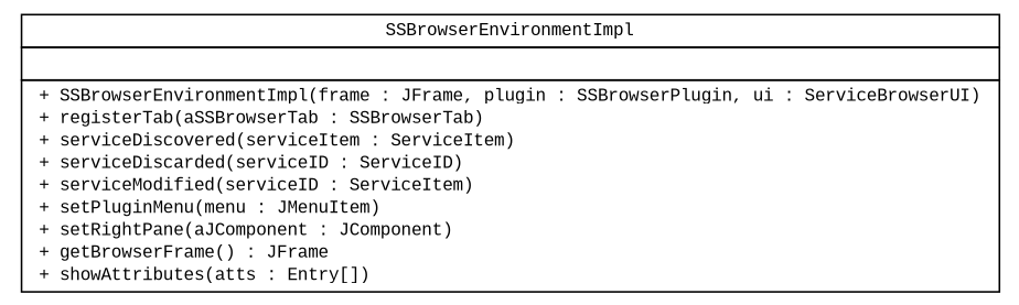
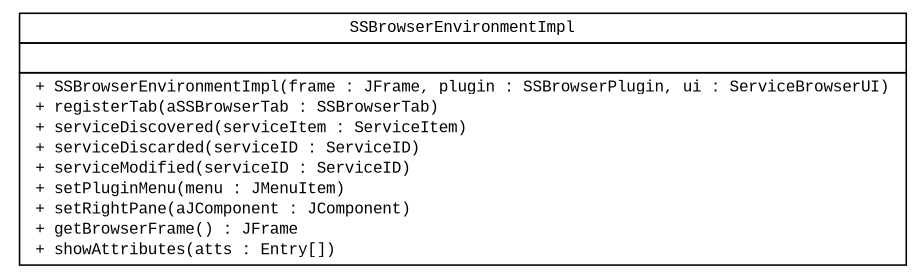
  digraph {
    nodesep=0.25
    ranksep=0.5
    fontname="Liberation Mono"
-   n1 [fontcolor=black fontname="Liberation Mono" fontsize=10.0 label=<<table title="sorcer.ssb.browser.api.impl.SSBrowserEnvironmentImpl" border="0" cellborder="1" cellspacing="0" cellpadding="2" port="p" href="./SSBrowserEnvironmentImpl.html"> 		<tr><td><table border="0" cellspacing="0" cellpadding="1"> <tr><td align="center" balign="center"> SSBrowserEnvironmentImpl </td></tr> 		</table></td></tr> 		<tr><td><table border="0" cellspacing="0" cellpadding="1"> <tr><td align="left" balign="left">  </td></tr> 		</table></td></tr> 		<tr><td><table border="0" cellspacing="0" cellpadding="1"> <tr><td align="left" balign="left"> + SSBrowserEnvironmentImpl(frame : JFrame, plugin : SSBrowserPlugin, ui : ServiceBrowserUI) </td></tr> <tr><td align="left" balign="left"> + registerTab(aSSBrowserTab : SSBrowserTab) </td></tr> <tr><td align="left" balign="left"> + serviceDiscovered(serviceItem : ServiceItem) </td></tr> <tr><td align="left" balign="left"> + serviceDiscarded(serviceID : ServiceID) </td></tr> <tr><td align="left" balign="left"> + serviceModified(serviceID : ServiceItem) </td></tr> <tr><td align="left" balign="left"> + setPluginMenu(menu : JMenuItem) </td></tr> <tr><td align="left" balign="left"> + setRightPane(aJComponent : JComponent) </td></tr> <tr><td align="left" balign="left"> + getBrowserFrame() : JFrame </td></tr> <tr><td align="left" balign="left"> + showAttributes(atts : Entry[]) </td></tr> 		</table></td></tr> 		</table>> shape=plaintext]
+   n1 [fontcolor=black fontname="Liberation Mono" fontsize=10.0 label=<<table title="sorcer.ssb.browser.api.impl.SSBrowserEnvironmentImpl" border="0" cellborder="1" cellspacing="0" cellpadding="2" port="p" href="./SSBrowserEnvironmentImpl.html"> 		<tr><td><table border="0" cellspacing="0" cellpadding="1"> <tr><td align="center" balign="center"> SSBrowserEnvironmentImpl </td></tr> 		</table></td></tr> 		<tr><td><table border="0" cellspacing="0" cellpadding="1"> <tr><td align="left" balign="left">  </td></tr> 		</table></td></tr> 		<tr><td><table border="0" cellspacing="0" cellpadding="1"> <tr><td align="left" balign="left"> + SSBrowserEnvironmentImpl(frame : JFrame, plugin : SSBrowserPlugin, ui : ServiceBrowserUI) </td></tr> <tr><td align="left" balign="left"> + registerTab(aSSBrowserTab : SSBrowserTab) </td></tr> <tr><td align="left" balign="left"> + serviceDiscovered(serviceItem : ServiceItem) </td></tr> <tr><td align="left" balign="left"> + serviceDiscarded(serviceID : ServiceID) </td></tr> <tr><td align="left" balign="left"> + serviceModified(serviceID : ServiceID) </td></tr> <tr><td align="left" balign="left"> + setPluginMenu(menu : JMenuItem) </td></tr> <tr><td align="left" balign="left"> + setRightPane(aJComponent : JComponent) </td></tr> <tr><td align="left" balign="left"> + getBrowserFrame() : JFrame </td></tr> <tr><td align="left" balign="left"> + showAttributes(atts : Entry[]) </td></tr> 		</table></td></tr> 		</table>> shape=plaintext]
  }
